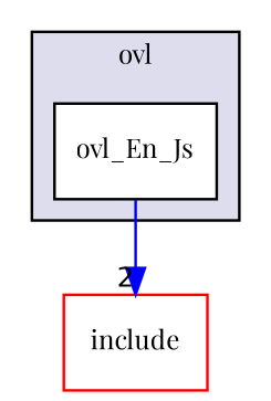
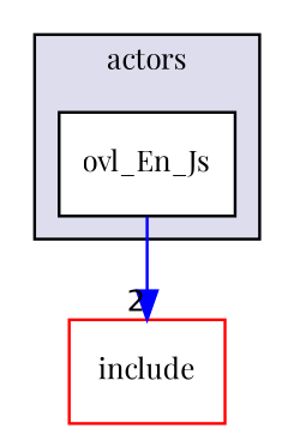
  digraph {
    compound=true
    fontname="Playfair Display"
    node [fillcolor=white fontname="Playfair Display" fontsize=10 shape=box style=filled]
    n1 [label=ovl_En_Js pencolor=black]
    n2 [color=red label=include]
    subgraph cluster_1 {
      bgcolor="#ddddee"
      fontsize=10
-     label=ovl
+     label=actors
      pencolor=black
      n1
    }
    n1 -> n2 [headlabel=2 labeldistance=1.5 labelfontname=Helvetica labelfontsize=10 color=blue arrowhead=normal fontname="Playfair Display"]
  }
